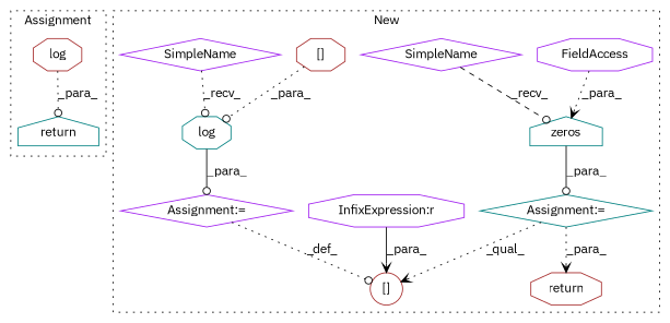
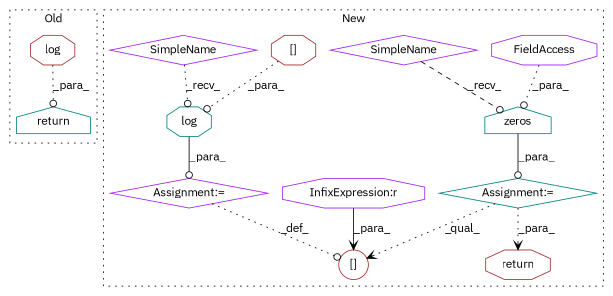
  digraph {
    fontname="IBM Plex Sans"
    node [a=32 color=purple fontname="IBM Plex Sans" l=7 shape=octagon]
    edge [arrowhead=odot fontname="IBM Plex Sans" style=dotted]
    n1 [color=brown l="4,1" label=log s="179,184"]
    n2 [a=41 color=teal label=return s=166 shape=house]
    n3 [a=2 color=brown l="2,1" label="[]" s="179,188" shape=circle]
    n4 [a=7 color=teal l=1 label="Assignment:=" s=138 shape=diamond]
    n5 [a=7 l=1 label="Assignment:=" s=189 shape=diamond]
    n6 [color=teal l="4,1" label=log s="196,210"]
    n7 [color=teal l="6,1" label=zeros s="146,159" shape=house]
    n8 [a=2 color=brown l="2,1" label="[]" s="200,209"]
    n9 [a=22 label=FieldAccess s=152]
    n10 [a=27 l=3 label="InfixExpression:r" s=183]
    n11 [a=41 color=brown label=return s=217]
    n12 [a=42 l=5 label=SimpleName s=140 shape=diamond]
    n13 [a=42 l=5 label=SimpleName s=190 shape=diamond]
    subgraph cluster_1 {
-     label=Assignment
+     label=Old
      style=dotted
      n1
      n2
    }
    subgraph cluster_2 {
      label=New
      style=dotted
      n3
      n4
      n5
      n6
      n7
      n8
      n9
      n10
      n11
      n12
      n13
    }
    n1 -> n2 [label=_para_]
    n4 -> n3 [arrowhead=vee label=_qual_]
    n4 -> n11 [arrowhead=vee label=_para_]
    n5 -> n3 [label=_def_]
    n6 -> n5 [label=_para_ style=solid]
    n7 -> n4 [label=_para_ style=solid]
    n8 -> n6 [label=_para_]
-   n9 -> n7 [arrowhead=vee label=_para_]
+   n9 -> n7 [label=_para_]
    n10 -> n3 [arrowhead=vee label=_para_ style=solid]
    n12 -> n7 [label=_recv_ style=dashed]
    n13 -> n6 [label=_recv_]
  }
